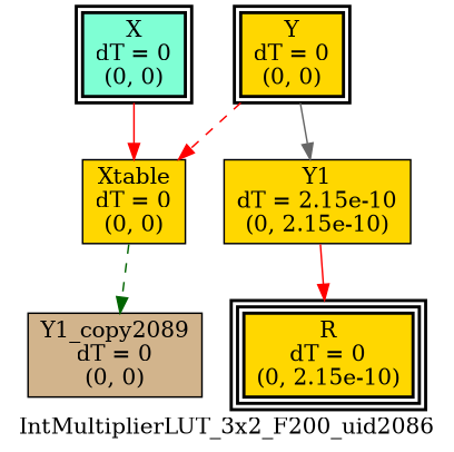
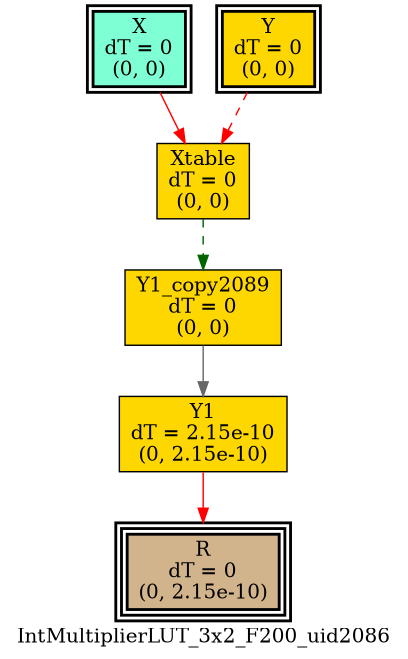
  digraph {
    label=IntMultiplierLUT_3x2_F200_uid2086
    labeljust=right
    labelloc=bottom
    nodesep=0.25
    ranksep=0.5
    node [color=black fillcolor=gold peripheries=1 shape=box style="bold, filled,filled"]
    edge [arrowhead=normal arrowsize=1.0 arrowtail=normal color=red dir=forward style=solid]
    n1 [fillcolor=aquamarine label="X\ndT = 0\n(0, 0)" peripheries=2]
    n2 [label="Y\ndT = 0\n(0, 0)" peripheries=2]
-   n3 [label="R\ndT = 0\n(0, 2.15e-10)" peripheries=3]
+   n3 [fillcolor=tan label="R\ndT = 0\n(0, 2.15e-10)" peripheries=3]
    n4 [label="Xtable\ndT = 0\n(0, 0)" style=filled]
-   n5 [fillcolor=tan label="Y1_copy2089\ndT = 0\n(0, 0)" style=filled]
+   n5 [label="Y1_copy2089\ndT = 0\n(0, 0)" style=filled]
    n6 [label="Y1\ndT = 2.15e-10\n(0, 2.15e-10)" style=filled]
    subgraph sub_1 {
      rank=same
      n1
      n2
    }
    subgraph sub_2 {
      rank=same
      n3
    }
    n1 -> n4
    n2 -> n4 [style=dashed]
    n4 -> n5 [color=darkgreen style=dashed]
-   n2 -> n6 [color=gray40]
+   n5 -> n6 [color=gray40]
    n6 -> n3
  }
